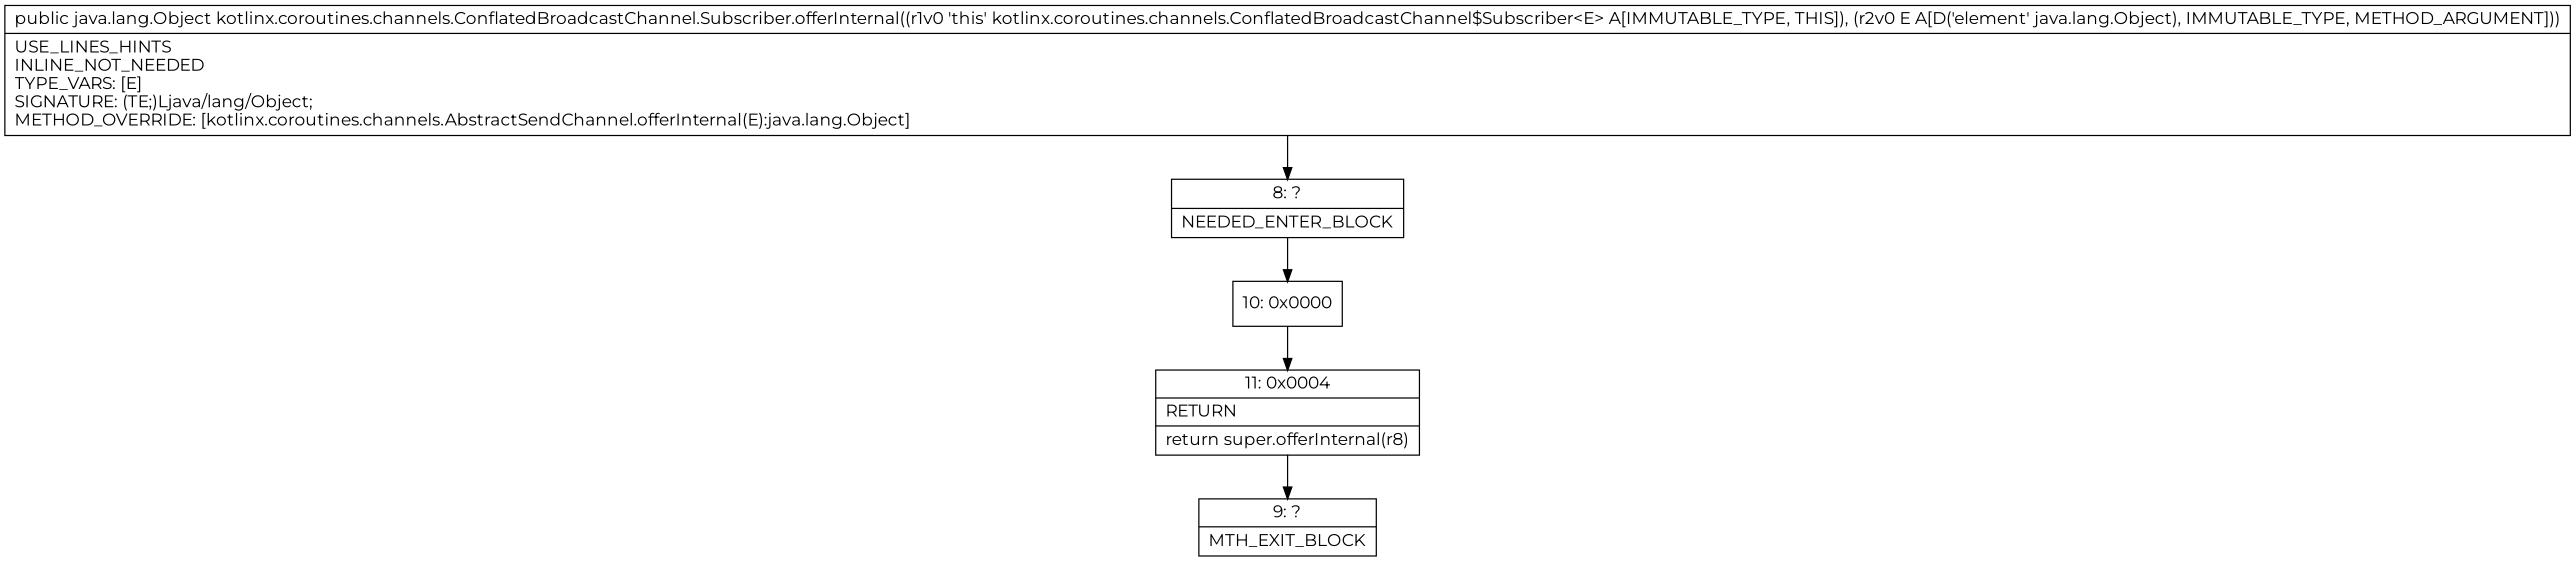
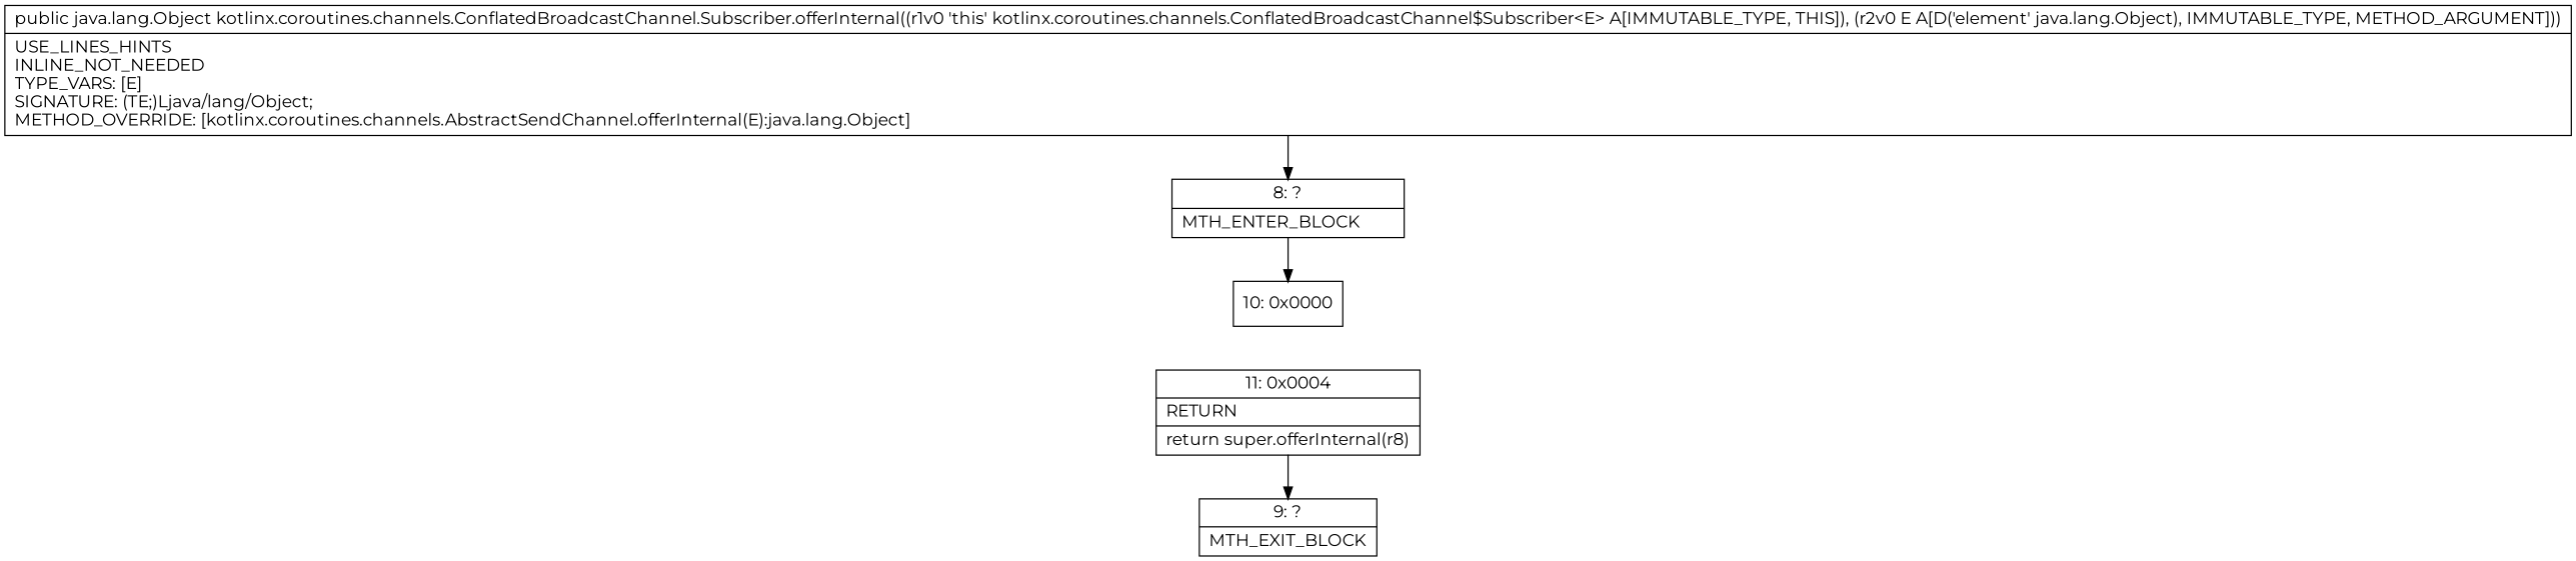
  digraph {
    fontname=Montserrat
    node [fontname=Montserrat shape=record]
    edge [fontname=Montserrat]
-   n1 [label="{8\:\ ?|NEEDED_ENTER_BLOCK\l}"]
+   n1 [label="{8\:\ ?|MTH_ENTER_BLOCK\l}"]
    n2 [label="{10\:\ 0x0000}"]
    n3 [label="{11\:\ 0x0004|RETURN\l|return super.offerInternal(r8)\l}"]
    n4 [label="{9\:\ ?|MTH_EXIT_BLOCK\l}"]
    n5 [label="{public java.lang.Object kotlinx.coroutines.channels.ConflatedBroadcastChannel.Subscriber.offerInternal((r1v0 'this' kotlinx.coroutines.channels.ConflatedBroadcastChannel$Subscriber\<E\> A[IMMUTABLE_TYPE, THIS]), (r2v0 E A[D('element' java.lang.Object), IMMUTABLE_TYPE, METHOD_ARGUMENT]))  | USE_LINES_HINTS\lINLINE_NOT_NEEDED\lTYPE_VARS: [E]\lSIGNATURE: (TE;)Ljava\/lang\/Object;\lMETHOD_OVERRIDE: [kotlinx.coroutines.channels.AbstractSendChannel.offerInternal(E):java.lang.Object]\l}"]
    n1 -> n2
-   n2 -> n3
    n3 -> n4
    n5 -> n1
  }
